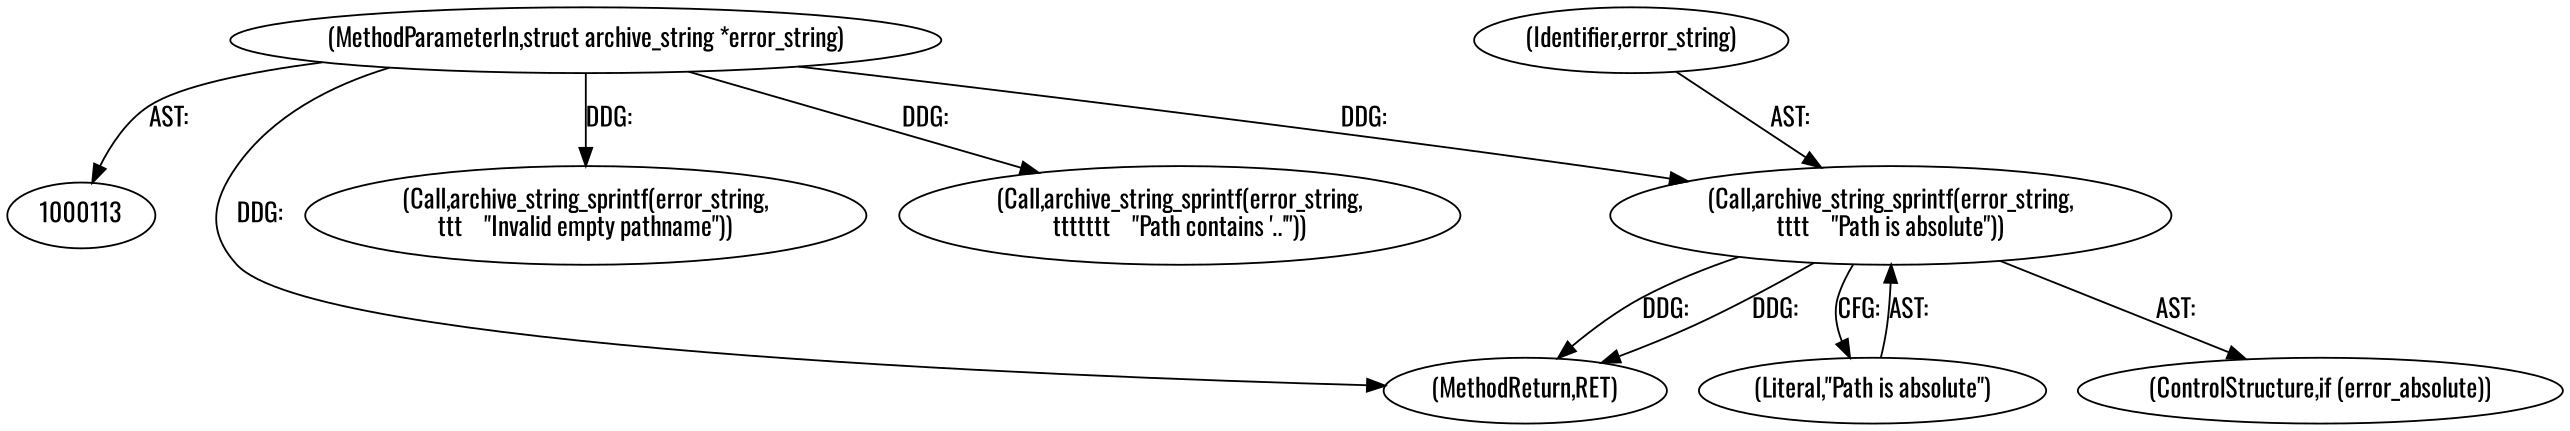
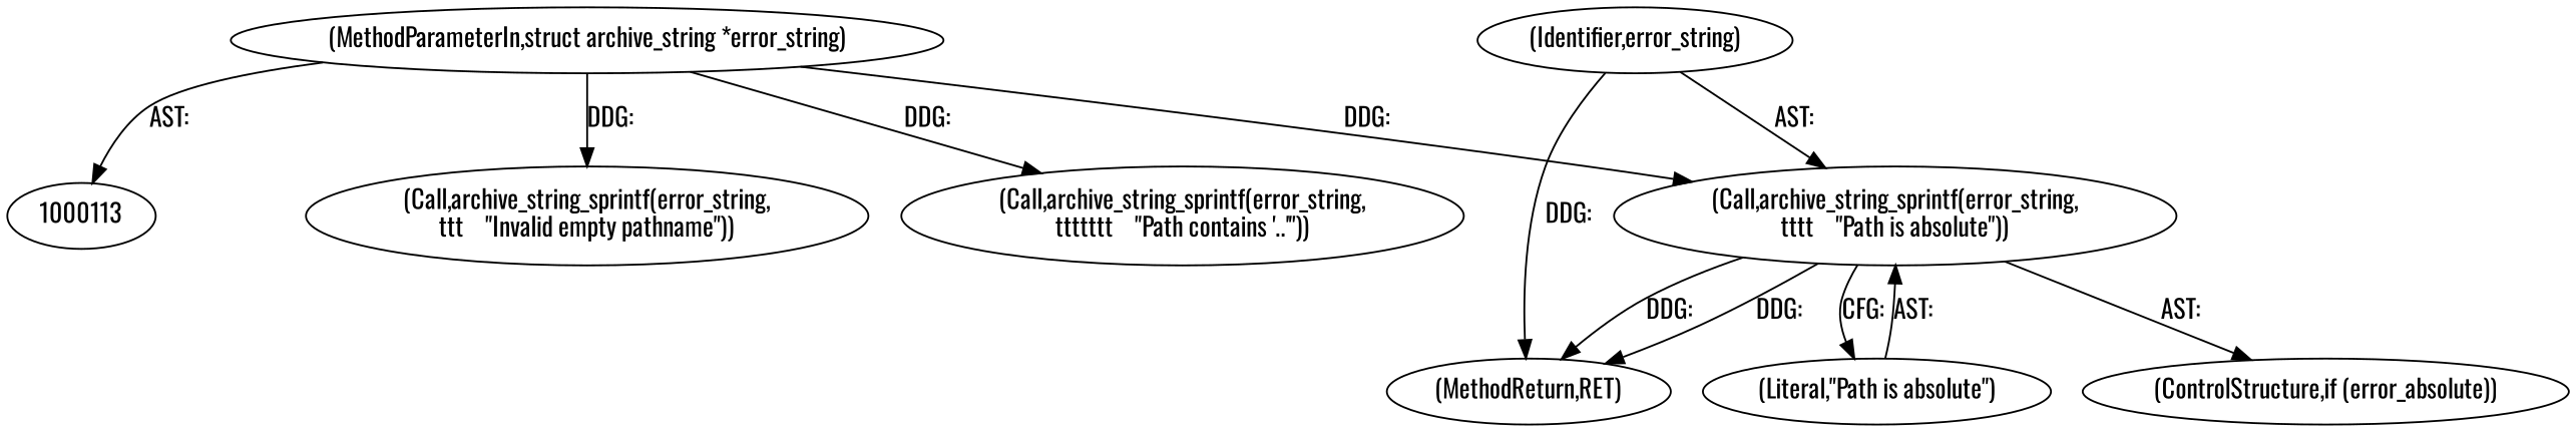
  digraph {
    fontname=Oswald
    node [fontname=Oswald]
    edge [fontname=Oswald]
    n1 [label="(Call,archive_string_sprintf(error_string,\n\t\t\t\t    \"Path is absolute\"))"]
    n2 [label="(MethodReturn,RET)"]
    n3 [label="(ControlStructure,if (error_absolute))"]
    n4 [label="(Literal,\"Path is absolute\")"]
    n5 [label="(MethodParameterIn,struct archive_string *error_string)"]
    n6 [label="(Call,archive_string_sprintf(error_string,\n\t\t\t    \"Invalid empty pathname\"))"]
    n7 [label="(Call,archive_string_sprintf(error_string,\n\t\t\t\t\t\t\t    \"Path contains '..'\"))"]
    1000113
    n9 [label="(Identifier,error_string)"]
    n1 -> n2 [label="DDG: "]
    n1 -> n2 [label="DDG: "]
    n1 -> n3 [label="AST: "]
    n1 -> n4 [label="CFG: "]
    n4 -> n1 [label="AST: "]
    n5 -> n1 [label="DDG: "]
-   n5 -> n2 [label="DDG: "]
+   n9 -> n2 [label="DDG: "]
    n5 -> n6 [label="DDG: "]
    n5 -> n7 [label="DDG: "]
    n5 -> 1000113 [label="AST: "]
    n9 -> n1 [label="AST: "]
  }
